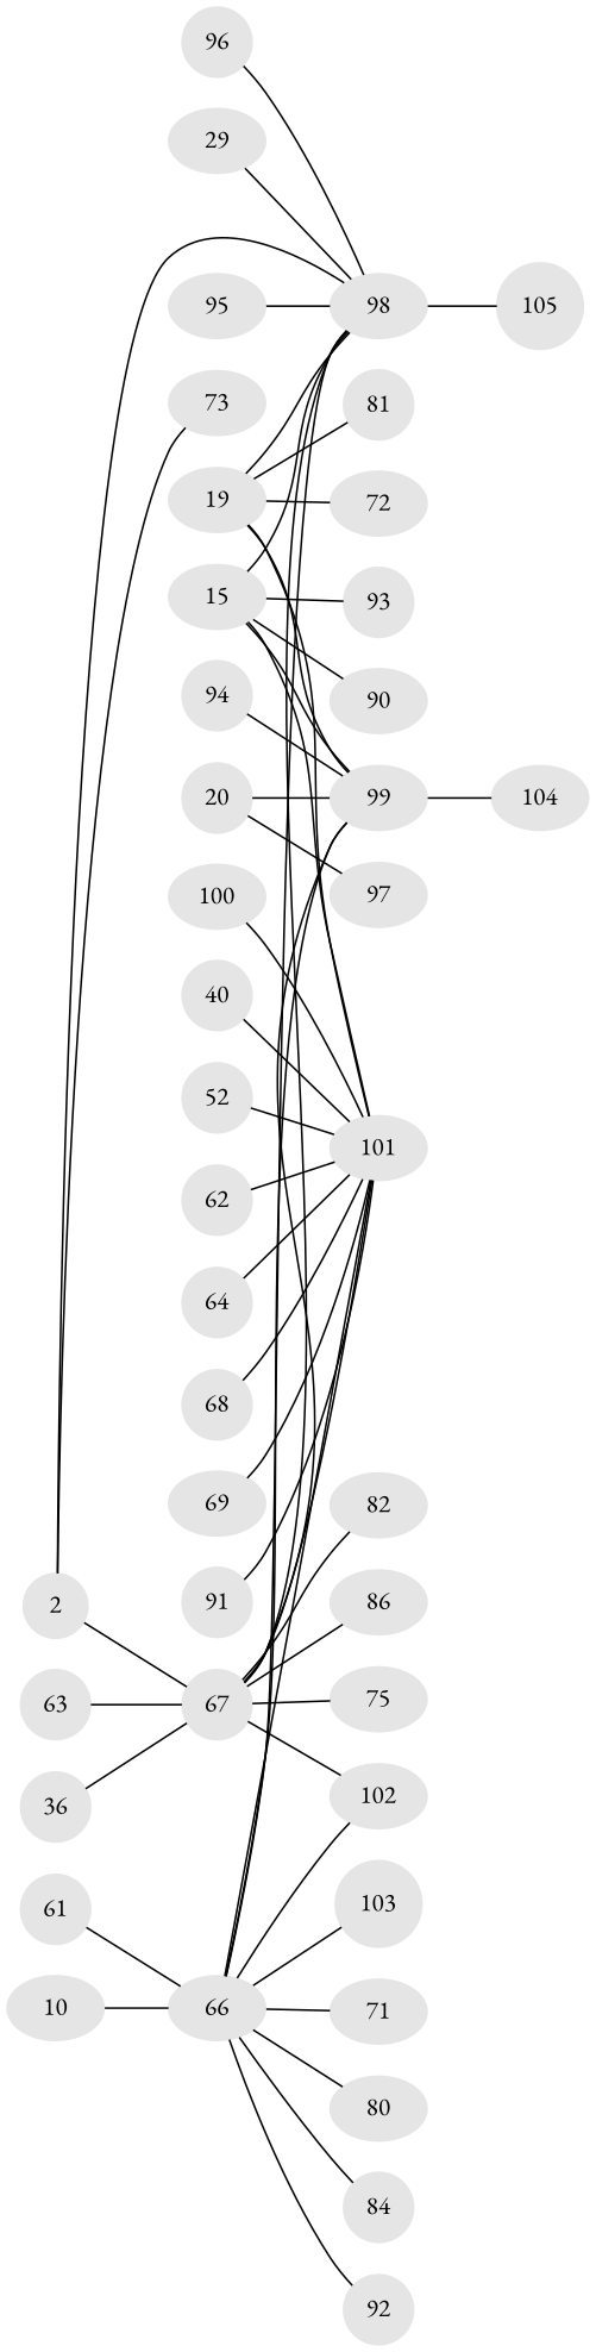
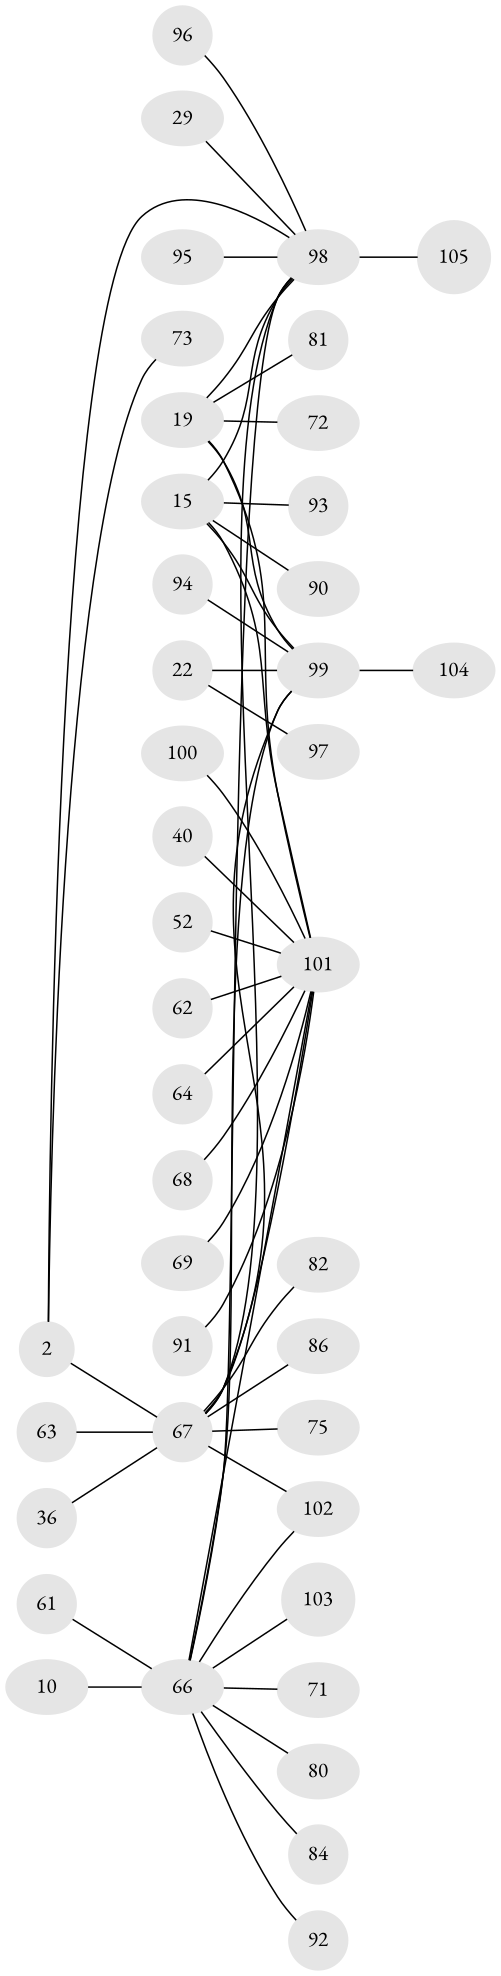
  graph {
    fontname="EB Garamond"
    rankdir=LR
    node [color=gray90 fontname="EB Garamond" shape=ellipse style=filled]
    edge [fontname="EB Garamond"]
    2 [shape=circle super="+1"]
    67 [shape=circle super="+33+35"]
    73
    98 [super="+88+28+29+39+43+46+49+51+58+78"]
    10 [super="+9"]
    66 [super="+8+31"]
    99 [super="+70+79+85"]
    101 [super="+74+83+47+20+27"]
    102 [super="+65+87"]
    75
    82
    86
    105 [shape=circle]
    71 [super="+42"]
    80 [super="+76"]
    84 [shape=circle]
    92 [shape=circle]
    103 [shape=circle]
    15 [super="+13"]
    90
    93 [shape=circle]
    104
    19 [super="+18"]
    72
    81 [shape=circle]
-   22 [shape=circle super="+21" label=20]
+   22 [shape=circle super="+21"]
    97 [super="+44"]
    36 [shape=circle]
    40 [shape=circle]
    52 [shape=circle]
    61 [shape=circle]
    62 [shape=circle]
    63 [shape=circle super="+41"]
    64 [shape=circle]
    68 [shape=circle]
    69 [super="+59"]
    n37 [label=29 super="+32+53"]
    91 [shape=circle]
    94 [shape=circle]
    95 [super="+50"]
    96 [shape=circle]
    100 [super="+26"]
    2 -- 67 [weight=6]
    2 -- 73
    2 -- 98
    67 -- 98 [weight=2]
    67 -- 99
    67 -- 101 [weight=2]
    67 -- 102
    67 -- 75
    67 -- 82
    67 -- 86
    98 -- 105
    10 -- 66 [weight=6]
    66 -- 98
    66 -- 99
    66 -- 101 [weight=3]
    66 -- 102
    66 -- 71
    66 -- 80
    66 -- 84
    66 -- 92
    66 -- 103
    99 -- 104
    15 -- 98 [weight=6]
    15 -- 99
    15 -- 101
    15 -- 90
    15 -- 93
    19 -- 98
    19 -- 99
    19 -- 101 [weight=6]
    19 -- 72
    19 -- 81
    22 -- 99 [weight=6]
    22 -- 97
    36 -- 67
    40 -- 101
    52 -- 101
    61 -- 66
    62 -- 101
    63 -- 67
    64 -- 101
    68 -- 101
    69 -- 101
    n37 -- 98
    91 -- 101
    94 -- 99
    95 -- 98
    96 -- 98
    100 -- 101
  }
